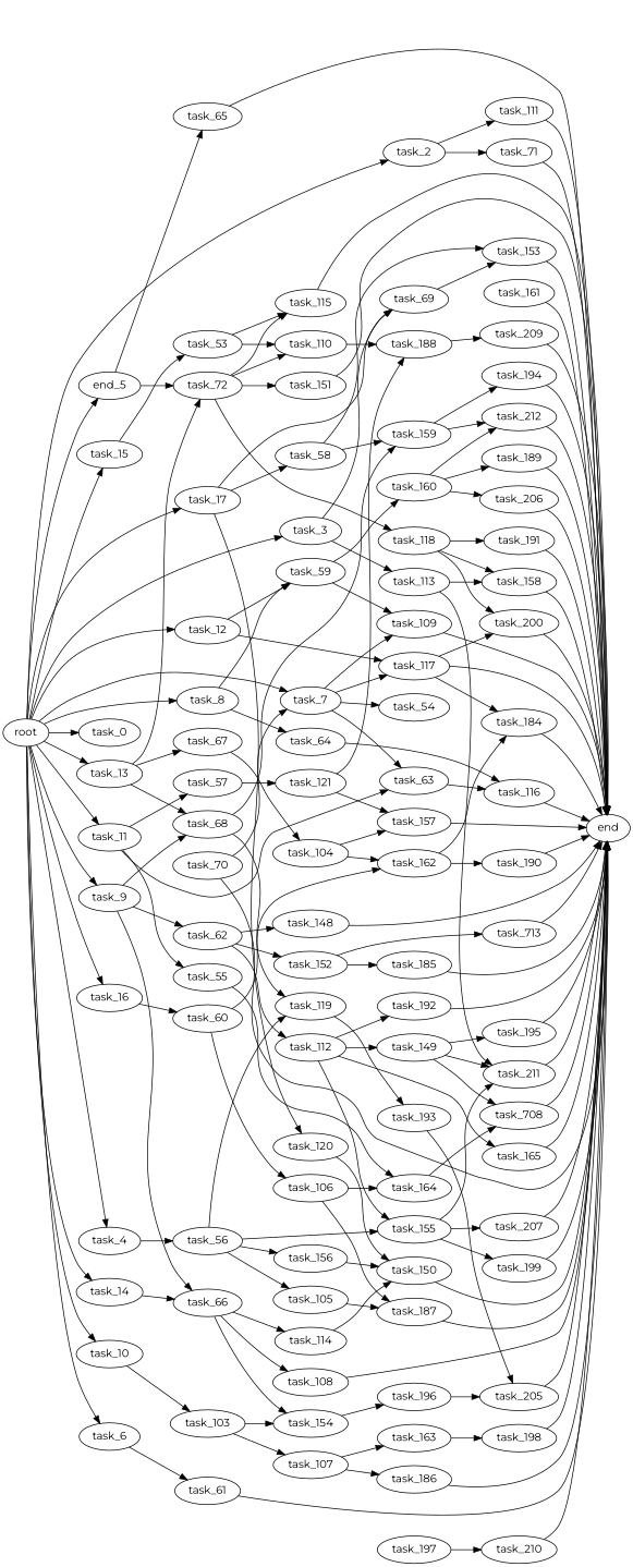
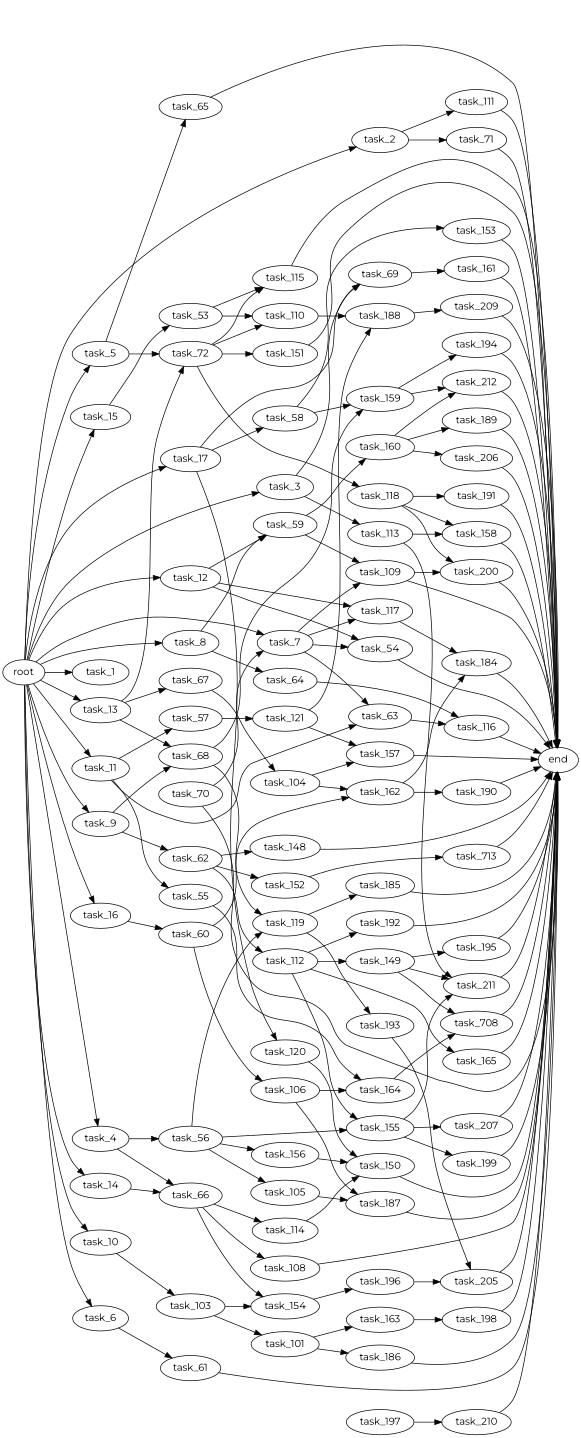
  digraph {
    fontname=Montserrat
    rankdir=LR
    node [fontname=Montserrat]
    edge [fontname=Montserrat]
    task_67
    task_104
    task_162
    task_157
    task_193
    task_205
    end
    task_12
    task_54
    task_117
    task_59
    task_184
    task_200
    task_109
    task_160
-   task_5 [label=end_5]
+   task_5
    task_72
    task_65
    task_115
    task_110
    task_151
    task_118
    task_190
    task_63
    task_116
    task_196
    n27 [label=task_708]
    task_164
    task_55
    task_17
    task_58
    task_69
    task_120
    task_159
    task_153
    task_161
    task_150
    task_2
    task_71
    task_111
    task_121
    task_188
    task_209
    task_13
    task_68
    task_119
    task_207
    task_60
    task_106
    task_187
    task_15
    task_53
    task_163
    task_198
    task_194
    task_212
    task_11
    task_57
    task_165
    task_64
    task_156
    task_197
    task_210
    root
    task_8
-   task_1 [label=task_0]
+   task_1
    task_3
    task_7
    task_9
    task_4
    task_16
    task_6
    task_10
    task_14
    task_113
    task_62
    task_56
    task_66
    task_61
    task_103
    task_191
    task_158
    task_185
    n84 [label=task_713]
    task_152
    task_114
    task_155
    task_199
    task_211
    task_154
-   task_107
+   task_107 [label=task_101]
    task_105
    task_206
    task_186
    task_148
    task_70
    task_189
    task_108
    task_112
    task_149
    task_195
    task_192
    task_67 -> task_104
    task_104 -> task_162
    task_104 -> task_157
    task_162 -> task_184
    task_162 -> task_190
    task_157 -> end
    task_193 -> task_205
    task_205 -> end
+   task_12 -> task_54
    task_12 -> task_117
    task_12 -> task_59
-   task_117 -> end
+   task_54 -> end
    task_117 -> task_184
-   task_117 -> task_200
+   task_109 -> task_200
    task_59 -> task_109
    task_59 -> task_160
    task_184 -> end
    task_200 -> end
    task_109 -> end
    task_160 -> task_212
    task_160 -> task_206
    task_160 -> task_189
    task_5 -> task_72
    task_5 -> task_65
    task_72 -> task_115
    task_72 -> task_110
    task_72 -> task_151
    task_72 -> task_118
    task_65 -> end
    task_115 -> end
    task_110 -> task_188
    task_151 -> end
    task_118 -> task_200
    task_118 -> task_191
    task_118 -> task_158
    task_190 -> end
    task_63 -> task_116
    task_116 -> end
    task_196 -> task_205
    n27 -> end
    task_164 -> n27
    task_55 -> task_164
    task_17 -> task_58
    task_17 -> task_69
    task_17 -> task_120
    task_58 -> task_159
    task_58 -> task_153
-   task_69 -> task_153
+   task_69 -> task_161
    task_120 -> task_150
    task_159 -> task_194
    task_159 -> task_212
    task_153 -> end
    task_161 -> end
    task_150 -> end
    task_2 -> task_71
    task_2 -> task_111
    task_71 -> end
    task_111 -> end
    task_121 -> task_157
    task_121 -> task_188
    task_188 -> task_209
    task_209 -> end
    task_13 -> task_67
    task_13 -> task_72
    task_13 -> task_68
    task_68 -> task_159
    task_68 -> task_119
    task_119 -> task_193
-   task_152 -> task_185
+   task_119 -> task_185
    task_207 -> end
    task_60 -> task_162
    task_60 -> task_106
    task_106 -> task_164
    task_106 -> task_187
    task_187 -> end
    task_15 -> task_53
    task_53 -> task_115
    task_53 -> task_110
    task_163 -> task_198
    task_198 -> end
    task_194 -> end
    task_212 -> end
    task_11 -> task_63
    task_11 -> task_55
    task_11 -> task_57
    task_57 -> task_121
    task_165 -> end
    task_64 -> task_116
    task_156 -> task_150
    task_197 -> task_210
    task_210 -> end
    root -> task_12
    root -> task_5
    root -> task_17
    root -> task_2
    root -> task_13
    root -> task_15
    root -> task_11
    root -> task_8
    root -> task_1
    root -> task_3
    root -> task_7
    root -> task_9
    root -> task_4
    root -> task_16
    root -> task_6
    root -> task_10
    root -> task_14
    task_8 -> task_59
    task_8 -> task_64
    task_3 -> task_69
    task_3 -> task_113
    task_7 -> task_54
    task_7 -> task_117
    task_7 -> task_109
    task_7 -> task_63
    task_9 -> task_68
    task_9 -> task_62
    task_4 -> task_56
-   task_9 -> task_66
+   task_4 -> task_66
    task_16 -> task_60
    task_6 -> task_61
    task_10 -> task_103
    task_14 -> task_66
    task_113 -> task_158
    task_113 -> task_211
    task_62 -> task_152
    task_62 -> task_148
    task_62 -> task_112
    task_56 -> task_119
    task_56 -> task_156
    task_56 -> task_155
    task_56 -> task_105
    task_66 -> task_114
    task_66 -> task_154
    task_66 -> task_108
    task_61 -> end
    task_103 -> task_154
    task_103 -> task_107
    task_191 -> end
    task_158 -> end
    task_185 -> end
    n84 -> end
    task_152 -> n84
    task_114 -> task_150
    task_155 -> task_207
    task_155 -> task_199
    task_155 -> task_211
    task_199 -> end
    task_211 -> end
    task_154 -> task_196
    task_107 -> task_163
    task_107 -> task_186
    task_105 -> task_187
    task_206 -> end
    task_186 -> end
    task_148 -> end
    task_70 -> end
    task_70 -> task_7
    task_189 -> end
    task_108 -> end
    task_112 -> task_165
    task_112 -> task_155
    task_112 -> task_149
    task_112 -> task_192
    task_149 -> n27
    task_149 -> task_211
    task_149 -> task_195
    task_195 -> end
    task_192 -> end
  }
